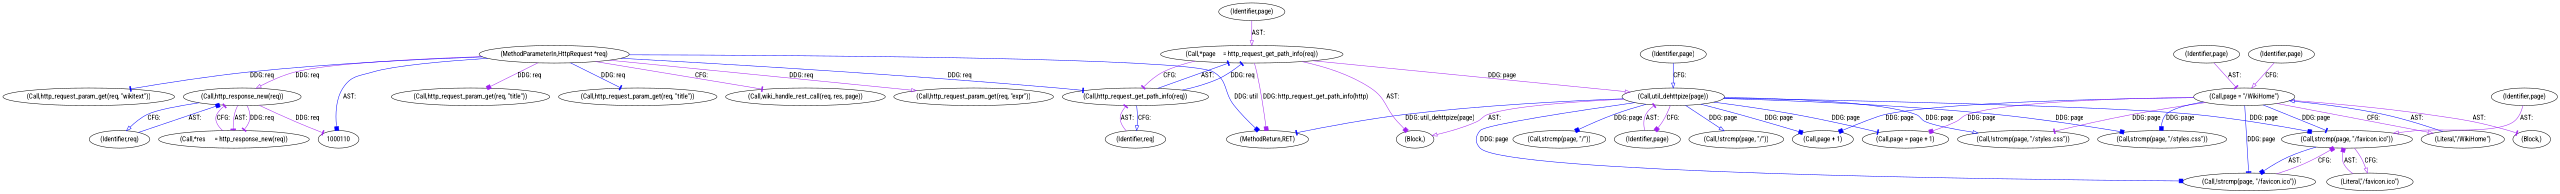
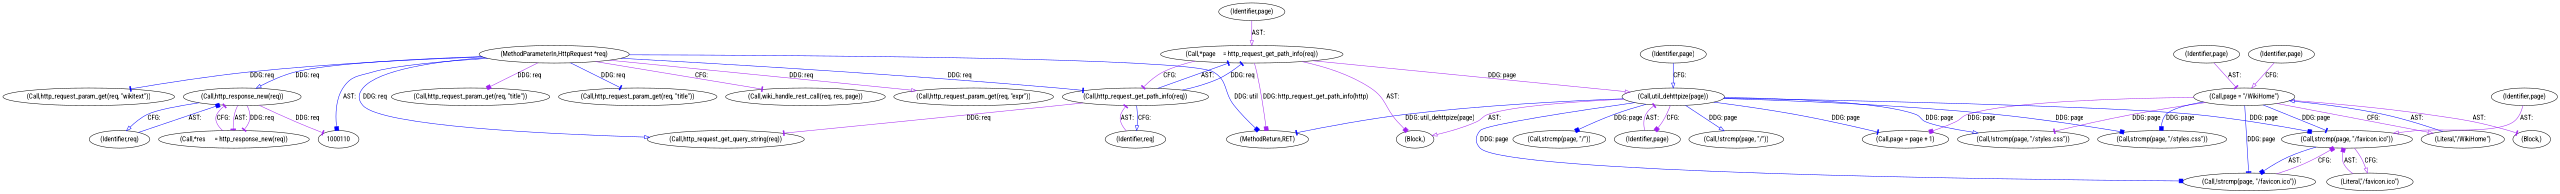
  digraph {
    fontname="Roboto Condensed"
    node [fontname="Roboto Condensed"]
    edge [arrowhead=tee color=purple fontname="Roboto Condensed"]
    n1 [label="(Call,strcmp(page, \"/favicon.ico\"))"]
    n2 [label="(Call,!strcmp(page, \"/favicon.ico\"))"]
    n3 [label="(Literal,\"/favicon.ico\")"]
    n4 [label="(Call,page = \"/WikiHome\")"]
-   n5 [label="(Call,page + 1)"]
    n6 [label="(Literal,\"/WikiHome\")"]
    n7 [label="(Call,page = page + 1)"]
    n8 [label="(Block,)"]
    n9 [label="(Call,!strcmp(page, \"/styles.css\"))"]
    n10 [label="(Call,strcmp(page, \"/styles.css\"))"]
    n11 [label="(Call,util_dehttpize(page))"]
    n12 [label="(Block,)"]
    n13 [label="(Call,strcmp(page, \"/\"))"]
    n14 [label="(Identifier,page)"]
    n15 [label="(MethodReturn,RET)"]
    n16 [label="(Call,!strcmp(page, \"/\"))"]
    n17 [label="(Call,*page     = http_request_get_path_info(req))"]
    n18 [label="(Call,http_request_get_path_info(req))"]
+   n19 [label="(Call,http_request_get_query_string(req))"]
    n20 [label="(Identifier,req)"]
    n21 [label="(Call,http_response_new(req))"]
    n22 [label="(Call,*res      = http_response_new(req))"]
    n23 [label="(Identifier,req)"]
    1000110
    n25 [label="(MethodParameterIn,HttpRequest *req)"]
    n26 [label="(Call,http_request_param_get(req, \"title\"))"]
    n27 [label="(Call,http_request_param_get(req, \"title\"))"]
    n28 [label="(Call,wiki_handle_rest_call(req, res, page))"]
    n29 [label="(Call,http_request_param_get(req, \"expr\"))"]
    n30 [label="(Call,http_request_param_get(req, \"wikitext\"))"]
    n31 [label="(Identifier,page)"]
    n32 [label="(Identifier,page)"]
    n33 [label="(Identifier,page)"]
    n34 [label="(Identifier,page)"]
    n35 [label="(Identifier,page)"]
    n1 -> n2 [arrowhead=box color=blue label="AST: "]
    n1 -> n3 [arrowhead=onormal label="CFG: "]
    n2 -> n1 [arrowhead=box label="CFG: "]
    n3 -> n1 [arrowhead=box label="AST: "]
    n4 -> n1 [color=blue label="DDG: page"]
    n4 -> n2 [color=blue label="DDG: page"]
-   n4 -> n5 [arrowhead=box color=blue label="DDG: page"]
    n4 -> n6 [arrowhead=onormal label="CFG: "]
    n4 -> n7 [arrowhead=box label="DDG: page"]
    n4 -> n8 [label="AST: "]
    n4 -> n9 [label="DDG: page"]
    n4 -> n10 [arrowhead=box color=blue label="DDG: page"]
    n6 -> n4 [arrowhead=onormal color=blue label="AST: "]
    n11 -> n1 [arrowhead=box color=blue label="DDG: page"]
    n11 -> n2 [arrowhead=box color=blue label="DDG: page"]
-   n11 -> n5 [arrowhead=box color=blue label="DDG: page"]
    n11 -> n7 [color=blue label="DDG: page"]
    n11 -> n9 [arrowhead=onormal color=blue label="DDG: page"]
    n11 -> n10 [arrowhead=box color=blue label="DDG: page"]
    n11 -> n12 [arrowhead=onormal label="AST: "]
    n11 -> n13 [arrowhead=box color=blue label="DDG: page"]
    n11 -> n14 [arrowhead=box label="CFG: "]
    n11 -> n15 [color=blue label="DDG: util_dehttpize(page)"]
    n11 -> n16 [arrowhead=onormal color=blue label="DDG: page"]
    n14 -> n11 [label="AST: "]
    n17 -> n11 [arrowhead=onormal label="DDG: page"]
    n17 -> n12 [arrowhead=box label="AST: "]
    n17 -> n15 [arrowhead=box label="DDG: http_request_get_path_info(http)"]
    n17 -> n18 [label="CFG: "]
    n18 -> n17 [color=blue label="AST: "]
    n18 -> n17 [color=blue label="DDG: req"]
+   n18 -> n19 [label="DDG: req"]
    n18 -> n20 [arrowhead=onormal color=blue label="CFG: "]
    n20 -> n18 [label="AST: "]
    n21 -> n22 [label="AST: "]
    n21 -> n22 [label="DDG: req"]
    n21 -> n23 [arrowhead=onormal color=blue label="CFG: "]
    n21 -> 1000110 [label="DDG: req"]
    n22 -> n21 [label="CFG: "]
    n23 -> n21 [arrowhead=box color=blue label="AST: "]
    n25 -> n15 [arrowhead=box color=blue label="DDG: util"]
    n25 -> n18 [color=blue label="DDG: req"]
-   n25 -> n21 [arrowhead=onormal label="DDG: req"]
+   n25 -> n19 [arrowhead=onormal color=blue label="DDG: req"]
+   n25 -> n21 [arrowhead=onormal color=blue label="DDG: req"]
    n25 -> 1000110 [arrowhead=box color=blue label="AST: "]
    n25 -> n26 [arrowhead=box label="DDG: req"]
    n25 -> n27 [color=blue label="DDG: req"]
    n25 -> n28 [label="CFG: "]
    n25 -> n29 [arrowhead=onormal label="DDG: req"]
    n25 -> n30 [color=blue label="DDG: req"]
    n31 -> n4 [arrowhead=onormal label="CFG: "]
    n32 -> n11 [arrowhead=onormal color=blue label="CFG: "]
    n33 -> n1 [arrowhead=onormal label="AST: "]
    n34 -> n17 [arrowhead=onormal label="AST: "]
    n35 -> n4 [label="AST: "]
  }
